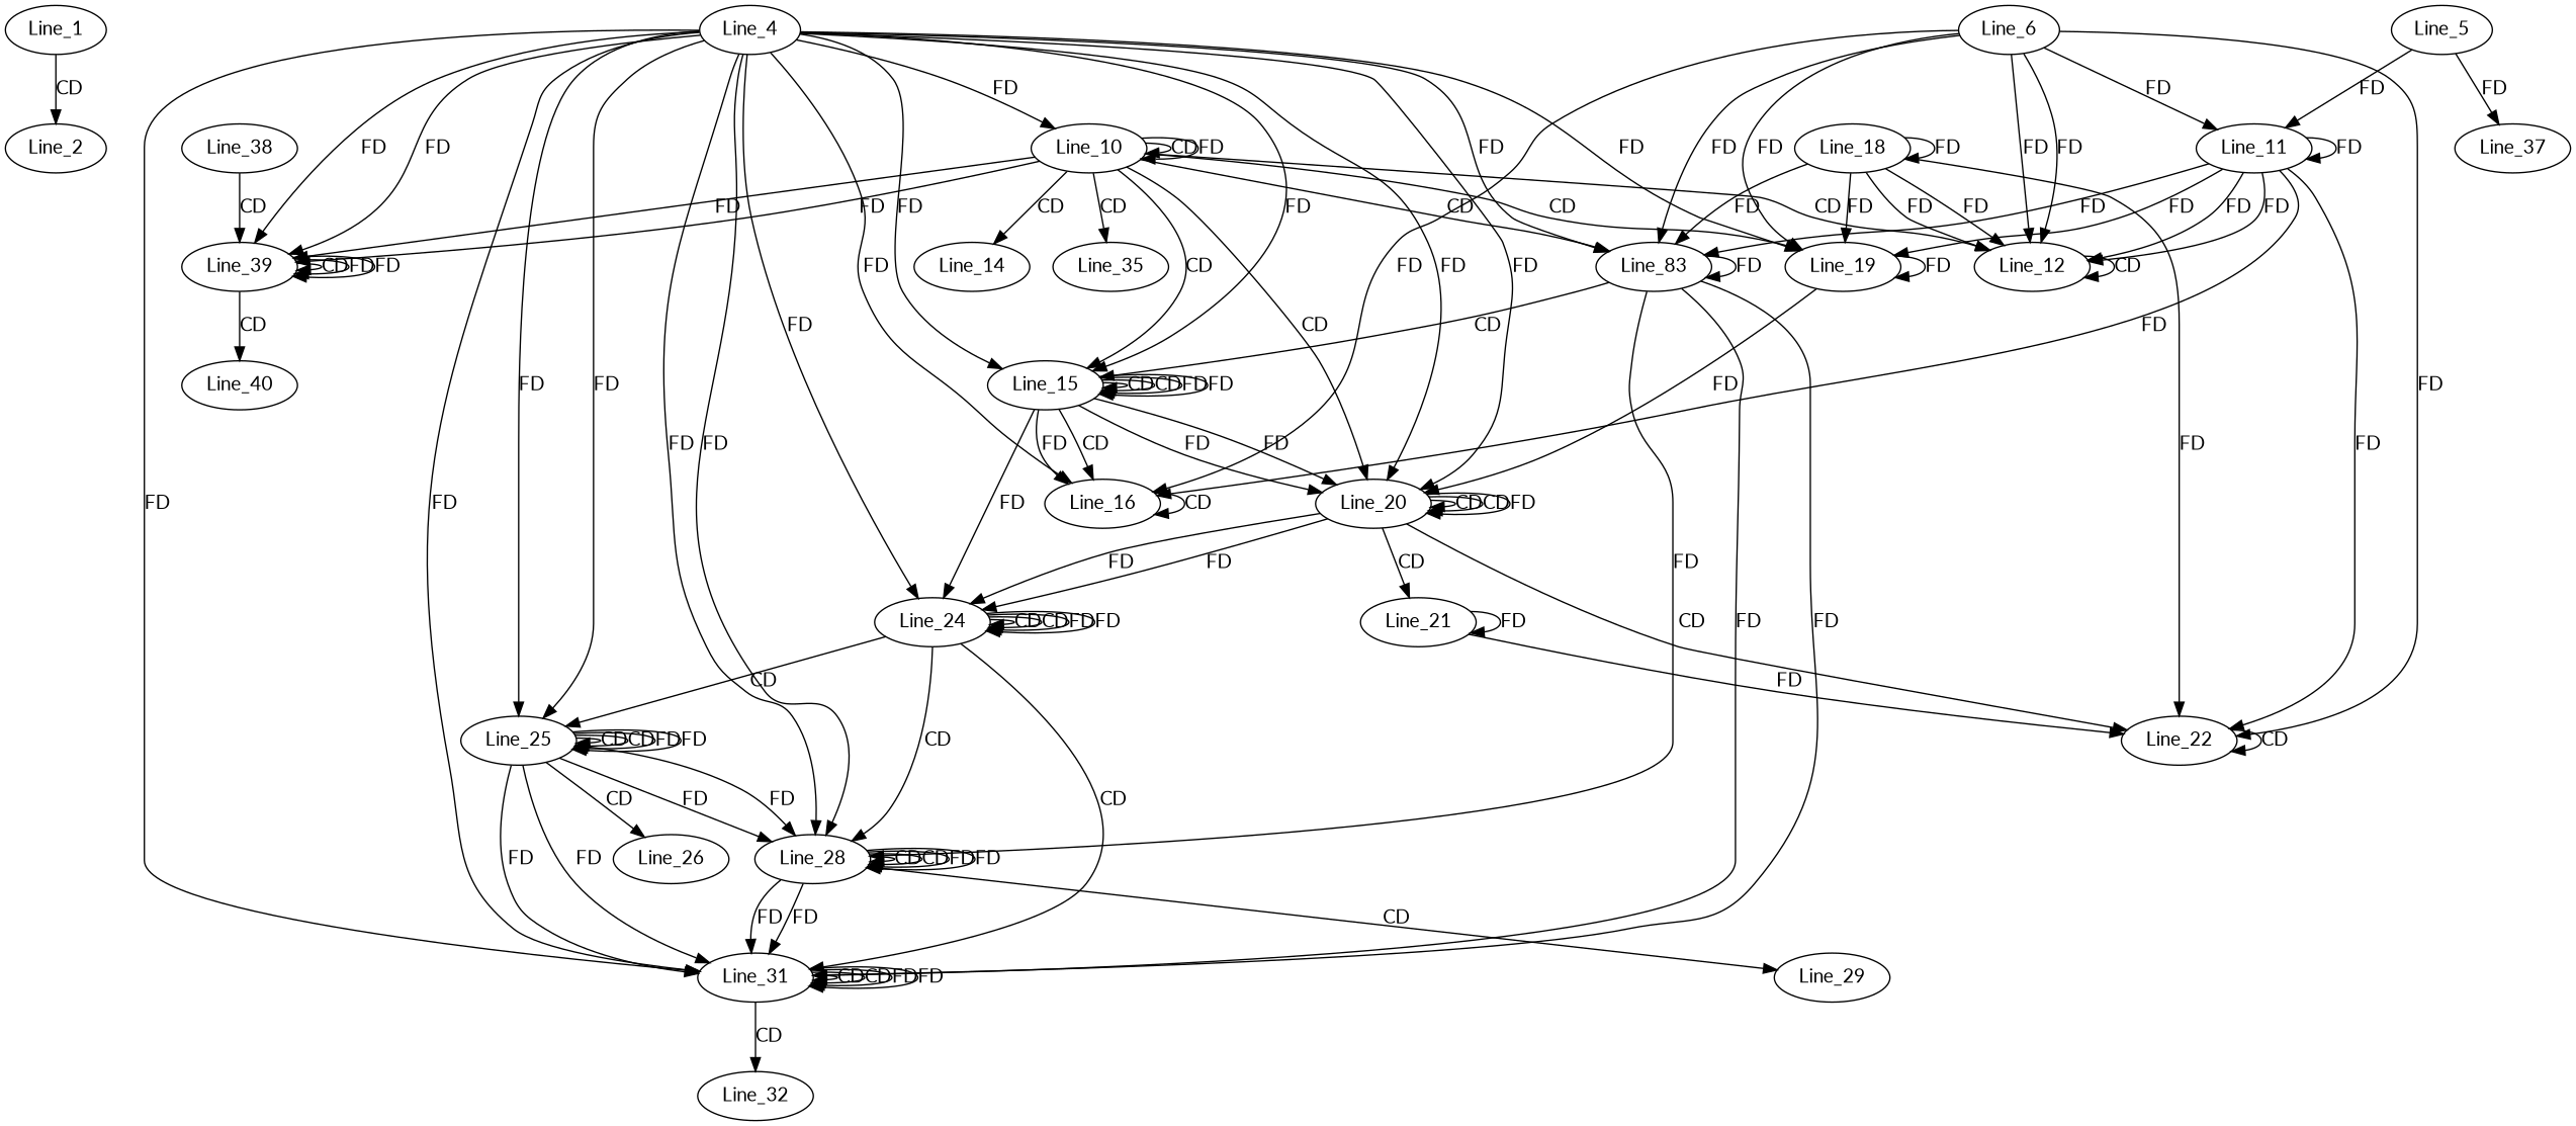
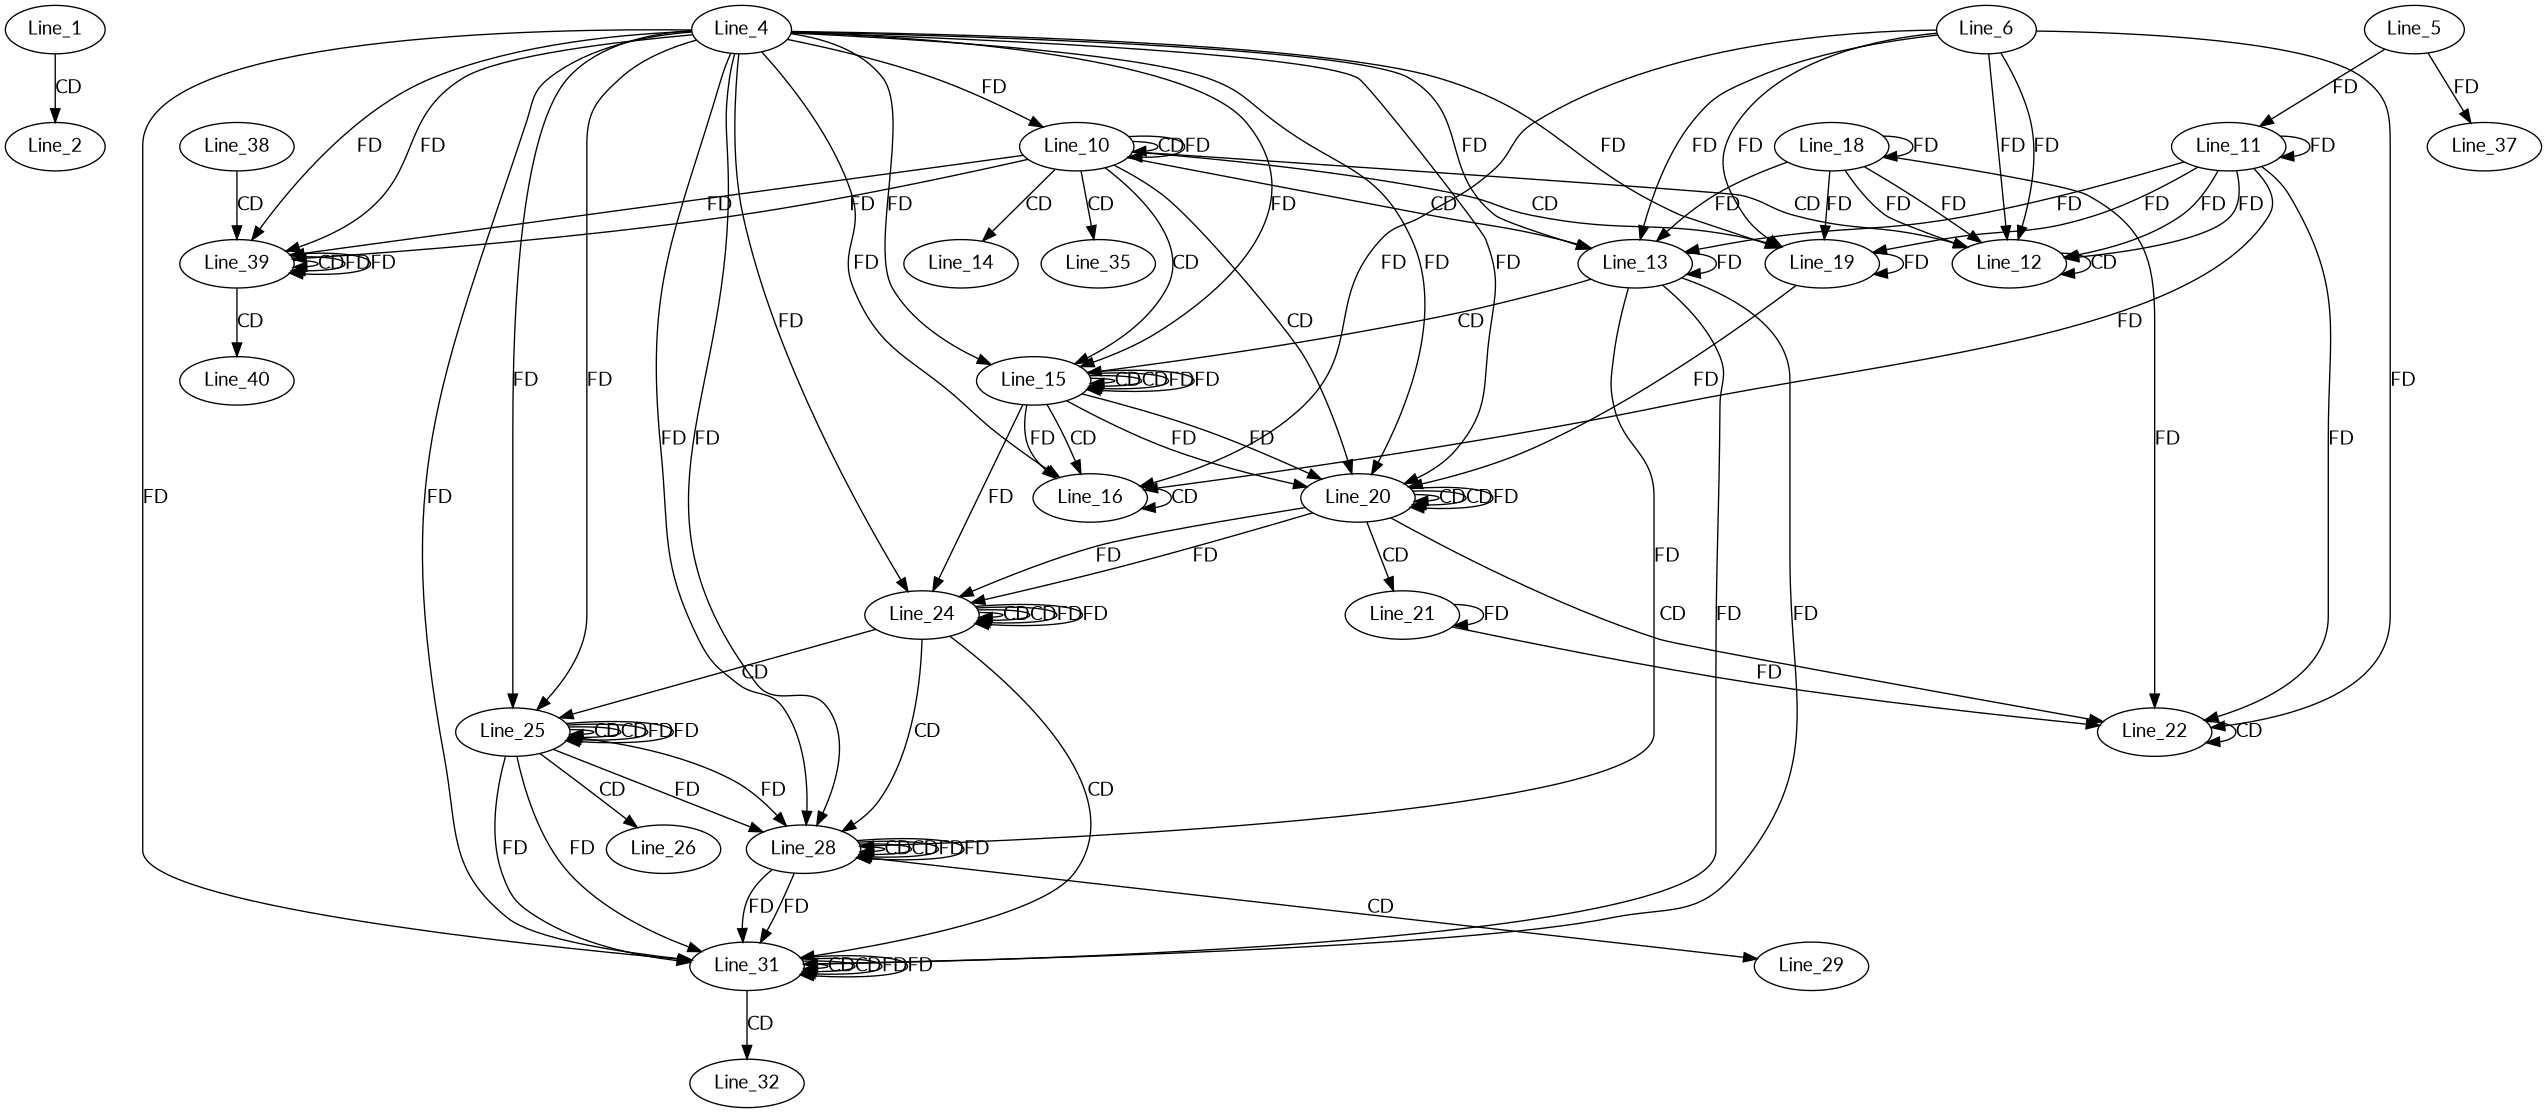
  digraph {
    fontname=Lato
    node [fontname=Lato]
    edge [fontname=Lato]
    Line_1
    Line_2
    Line_10
    Line_12
-   Line_13 [label=Line_83]
+   Line_13
    Line_14
    Line_15
    Line_19
    Line_20
    Line_35
    Line_39
    Line_11
    Line_16
    Line_22
    Line_28
    Line_31
    Line_24
    Line_21
    Line_40
    Line_4
    Line_25
    Line_26
    Line_29
    Line_32
    Line_6
    Line_5
    Line_37
    Line_18
    Line_38
    Line_1 -> Line_2 [label=CD]
    Line_10 -> Line_10 [label=CD]
    Line_10 -> Line_10 [label=FD]
    Line_10 -> Line_12 [label=CD]
    Line_10 -> Line_13 [label=CD]
    Line_10 -> Line_14 [label=CD]
    Line_10 -> Line_15 [label=CD]
    Line_10 -> Line_19 [label=CD]
    Line_10 -> Line_20 [label=CD]
    Line_10 -> Line_35 [label=CD]
    Line_10 -> Line_39 [label=FD]
    Line_10 -> Line_39 [label=FD]
    Line_12 -> Line_12 [label=CD]
    Line_13 -> Line_13 [label=FD]
    Line_13 -> Line_15 [label=CD]
    Line_13 -> Line_28 [label=FD]
    Line_13 -> Line_31 [label=FD]
    Line_13 -> Line_31 [label=FD]
    Line_15 -> Line_15 [label=CD]
    Line_15 -> Line_15 [label=CD]
    Line_15 -> Line_15 [label=FD]
    Line_15 -> Line_15 [label=FD]
    Line_15 -> Line_20 [label=FD]
    Line_15 -> Line_20 [label=FD]
    Line_15 -> Line_16 [label=CD]
    Line_15 -> Line_16 [label=FD]
    Line_15 -> Line_24 [label=FD]
    Line_19 -> Line_19 [label=FD]
    Line_19 -> Line_20 [label=FD]
    Line_20 -> Line_20 [label=CD]
    Line_20 -> Line_20 [label=CD]
    Line_20 -> Line_20 [label=FD]
    Line_20 -> Line_22 [label=CD]
    Line_20 -> Line_24 [label=FD]
    Line_20 -> Line_24 [label=FD]
    Line_20 -> Line_21 [label=CD]
    Line_39 -> Line_39 [label=CD]
    Line_39 -> Line_39 [label=FD]
    Line_39 -> Line_39 [label=FD]
    Line_39 -> Line_40 [label=CD]
    Line_11 -> Line_12 [label=FD]
    Line_11 -> Line_12 [label=FD]
    Line_11 -> Line_13 [label=FD]
    Line_11 -> Line_19 [label=FD]
    Line_11 -> Line_11 [label=FD]
    Line_11 -> Line_16 [label=FD]
    Line_11 -> Line_22 [label=FD]
    Line_16 -> Line_16 [label=CD]
    Line_22 -> Line_22 [label=CD]
    Line_28 -> Line_28 [label=CD]
    Line_28 -> Line_28 [label=CD]
    Line_28 -> Line_28 [label=FD]
    Line_28 -> Line_28 [label=FD]
    Line_28 -> Line_31 [label=FD]
    Line_28 -> Line_31 [label=FD]
    Line_28 -> Line_29 [label=CD]
    Line_31 -> Line_31 [label=CD]
    Line_31 -> Line_31 [label=CD]
    Line_31 -> Line_31 [label=FD]
    Line_31 -> Line_31 [label=FD]
    Line_31 -> Line_32 [label=CD]
    Line_24 -> Line_28 [label=CD]
    Line_24 -> Line_31 [label=CD]
    Line_24 -> Line_24 [label=CD]
    Line_24 -> Line_24 [label=CD]
    Line_24 -> Line_24 [label=FD]
    Line_24 -> Line_24 [label=FD]
    Line_24 -> Line_25 [label=CD]
    Line_21 -> Line_22 [label=FD]
    Line_21 -> Line_21 [label=FD]
    Line_4 -> Line_10 [label=FD]
    Line_4 -> Line_13 [label=FD]
    Line_4 -> Line_15 [label=FD]
    Line_4 -> Line_15 [label=FD]
    Line_4 -> Line_19 [label=FD]
    Line_4 -> Line_20 [label=FD]
    Line_4 -> Line_20 [label=FD]
    Line_4 -> Line_39 [label=FD]
    Line_4 -> Line_39 [label=FD]
    Line_4 -> Line_16 [label=FD]
    Line_4 -> Line_28 [label=FD]
    Line_4 -> Line_28 [label=FD]
    Line_4 -> Line_31 [label=FD]
    Line_4 -> Line_31 [label=FD]
    Line_4 -> Line_24 [label=FD]
    Line_4 -> Line_25 [label=FD]
    Line_4 -> Line_25 [label=FD]
    Line_25 -> Line_28 [label=FD]
    Line_25 -> Line_28 [label=FD]
    Line_25 -> Line_31 [label=FD]
    Line_25 -> Line_31 [label=FD]
    Line_25 -> Line_25 [label=CD]
    Line_25 -> Line_25 [label=CD]
    Line_25 -> Line_25 [label=FD]
    Line_25 -> Line_25 [label=FD]
    Line_25 -> Line_26 [label=CD]
    Line_6 -> Line_12 [label=FD]
    Line_6 -> Line_12 [label=FD]
    Line_6 -> Line_13 [label=FD]
    Line_6 -> Line_19 [label=FD]
-   Line_6 -> Line_11 [label=FD]
    Line_6 -> Line_16 [label=FD]
    Line_6 -> Line_22 [label=FD]
    Line_5 -> Line_11 [label=FD]
    Line_5 -> Line_37 [label=FD]
    Line_18 -> Line_12 [label=FD]
    Line_18 -> Line_12 [label=FD]
    Line_18 -> Line_13 [label=FD]
    Line_18 -> Line_19 [label=FD]
    Line_18 -> Line_22 [label=FD]
    Line_18 -> Line_18 [label=FD]
    Line_38 -> Line_39 [label=CD]
  }
